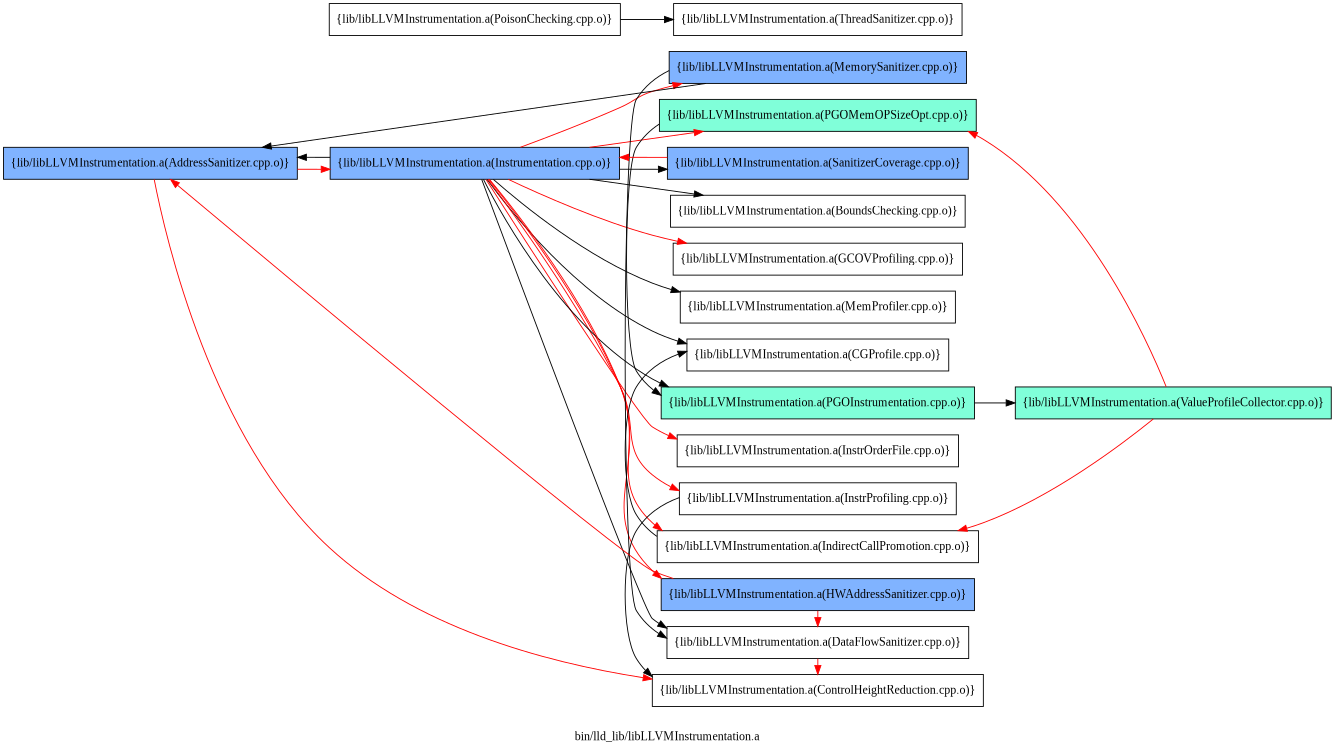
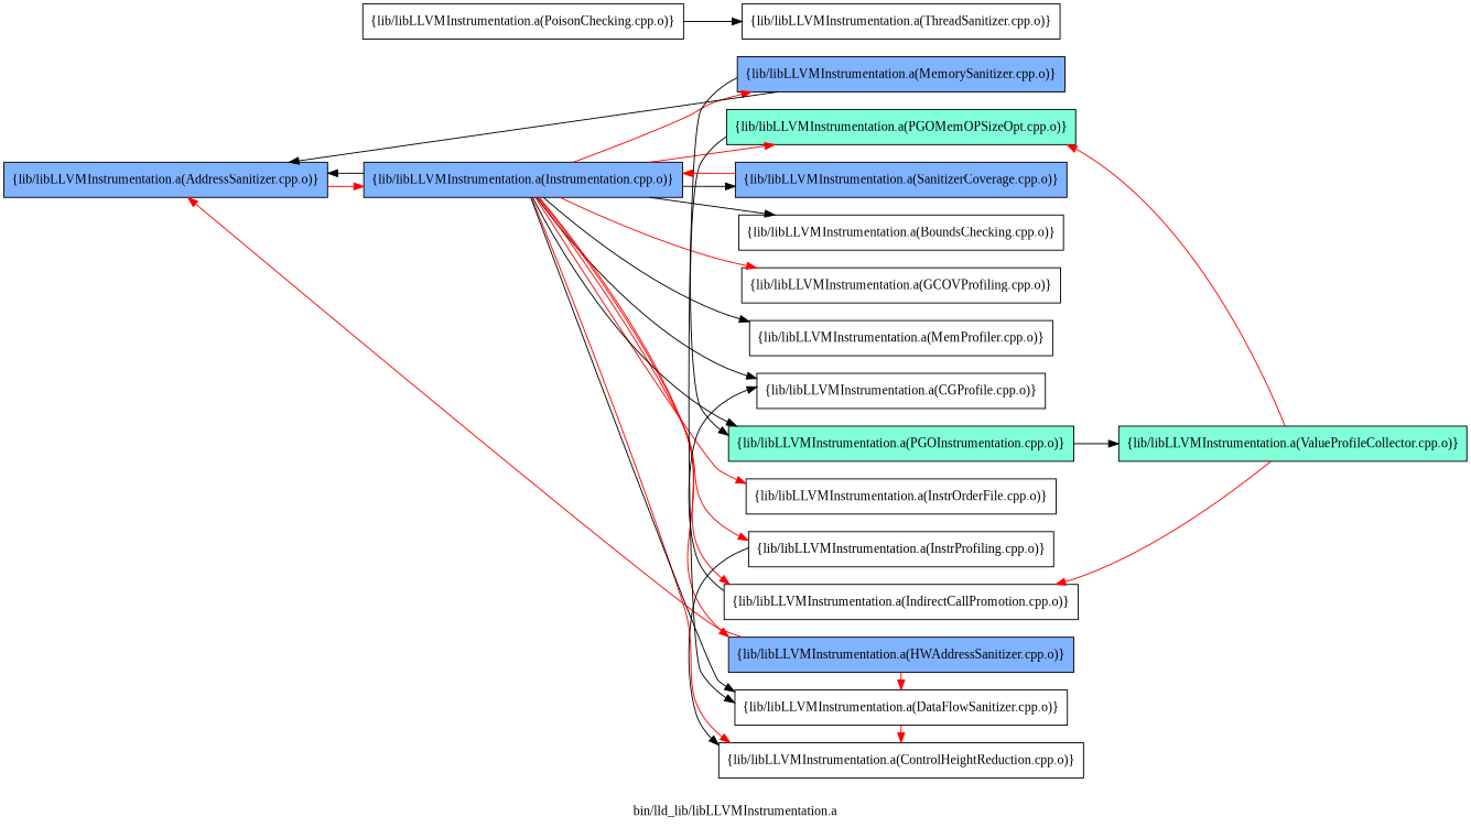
  digraph {
    fontname="Liberation Serif"
    label="bin/lld_lib/libLLVMInstrumentation.a"
    rankdir=LR
    node [fontname="Liberation Serif" group=0 shape=box]
    edge [color=red fontname="Liberation Serif"]
    n1 [fillcolor="0.600000 0.5 1" group=2 label="{lib/libLLVMInstrumentation.a(AddressSanitizer.cpp.o)}" style=filled]
    n2 [fillcolor="0.600000 0.5 1" group=2 label="{lib/libLLVMInstrumentation.a(Instrumentation.cpp.o)}" style=filled]
    n3 [label="{lib/libLLVMInstrumentation.a(BoundsChecking.cpp.o)}"]
    n4 [label="{lib/libLLVMInstrumentation.a(CGProfile.cpp.o)}"]
    n5 [label="{lib/libLLVMInstrumentation.a(ControlHeightReduction.cpp.o)}"]
    n6 [label="{lib/libLLVMInstrumentation.a(DataFlowSanitizer.cpp.o)}"]
    n7 [label="{lib/libLLVMInstrumentation.a(GCOVProfiling.cpp.o)}"]
    n8 [label="{lib/libLLVMInstrumentation.a(MemProfiler.cpp.o)}"]
    n9 [fillcolor="0.600000 0.5 1" group=2 label="{lib/libLLVMInstrumentation.a(MemorySanitizer.cpp.o)}" style=filled]
    n10 [label="{lib/libLLVMInstrumentation.a(IndirectCallPromotion.cpp.o)}"]
    n11 [label="{lib/libLLVMInstrumentation.a(InstrOrderFile.cpp.o)}"]
    n12 [label="{lib/libLLVMInstrumentation.a(InstrProfiling.cpp.o)}"]
    n13 [fillcolor="0.450000 0.5 1" group=1 label="{lib/libLLVMInstrumentation.a(PGOInstrumentation.cpp.o)}" style=filled]
    n14 [fillcolor="0.450000 0.5 1" group=1 label="{lib/libLLVMInstrumentation.a(PGOMemOPSizeOpt.cpp.o)}" style=filled]
    n15 [fillcolor="0.600000 0.5 1" group=2 label="{lib/libLLVMInstrumentation.a(SanitizerCoverage.cpp.o)}" style=filled]
    n16 [label="{lib/libLLVMInstrumentation.a(ThreadSanitizer.cpp.o)}"]
    n17 [fillcolor="0.600000 0.5 1" group=2 label="{lib/libLLVMInstrumentation.a(HWAddressSanitizer.cpp.o)}" style=filled]
    n18 [fillcolor="0.450000 0.5 1" group=1 label="{lib/libLLVMInstrumentation.a(ValueProfileCollector.cpp.o)}" style=filled]
    n19 [label="{lib/libLLVMInstrumentation.a(PoisonChecking.cpp.o)}"]
    subgraph sub_1 {
      rank=same
      n1
    }
    subgraph sub_2 {
      rank=same
      n2
    }
    subgraph sub_3 {
      rank=same
      n3
      n4
      n5
      n6
      n7
      n8
      n9
      n10
      n11
      n12
      n13
      n14
      n15
      n16
      n17
    }
    n1 -> n2
    n2 -> n1 [color=black]
    n2 -> n3 [color=black]
    n2 -> n4 [color=black]
-   n1 -> n5
+   n2 -> n5
    n2 -> n6 [color=black]
    n2 -> n7
    n2 -> n8 [color=black]
    n2 -> n9
    n2 -> n10
    n2 -> n11
    n2 -> n12
    n2 -> n13 [color=black]
    n2 -> n14
    n2 -> n15 [color=black]
    n2 -> n17
    n6 -> n5
    n9 -> n1 [color=black]
    n9 -> n6 [color=black]
    n10 -> n4 [color=black]
    n12 -> n5 [color=black]
    n13 -> n18 [color=black]
    n14 -> n13 [color=black]
    n15 -> n2
    n17 -> n1
    n17 -> n6
    n18 -> n10
    n18 -> n14
    n19 -> n16 [color=black]
  }
